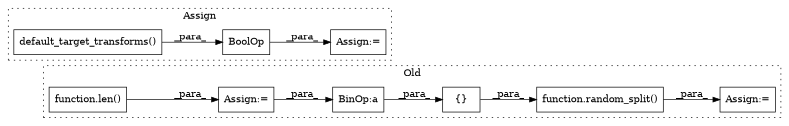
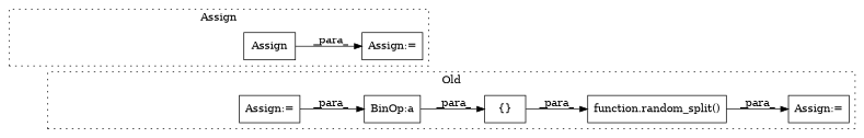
  digraph {
    rankdir=LR
    node [a=68 l=3 shape=box]
    n1 [a=59 l="1,0" label="{}" s="4356,4402"]
    n2 [a=82 label="BinOp:a" s=4369]
    n3 [l=16 label="Assign:=" s=4293]
    n4 [label="Assign:=" s=4268]
-   n5 [a=75 l="4,1" label="function.len()" s="4271,4282"]
    n6 [a=75 l="26,74" label="function.random_split()" s="4309,4403"]
-   n7 [a=75 l=32 label="default_target_transforms()" s=4477]
-   n8 [a=72 l=58 label=BoolOp s=4451]
+   n8 [a=72 l=58 label=Assign s=4451]
    n9 [label="Assign:=" s=4448]
    subgraph cluster_1 {
      label=Old
      style=dotted
      n1
      n2
      n3
      n4
-     n5
      n6
    }
    subgraph cluster_2 {
      label=Assign
      style=dotted
-     n7
      n8
      n9
    }
    n1 -> n6 [label=_para_]
    n2 -> n1 [label=_para_]
    n4 -> n2 [label=_para_]
-   n5 -> n4 [label=_para_]
    n6 -> n3 [label=_para_]
-   n7 -> n8 [label=_para_]
    n8 -> n9 [label=_para_]
  }
